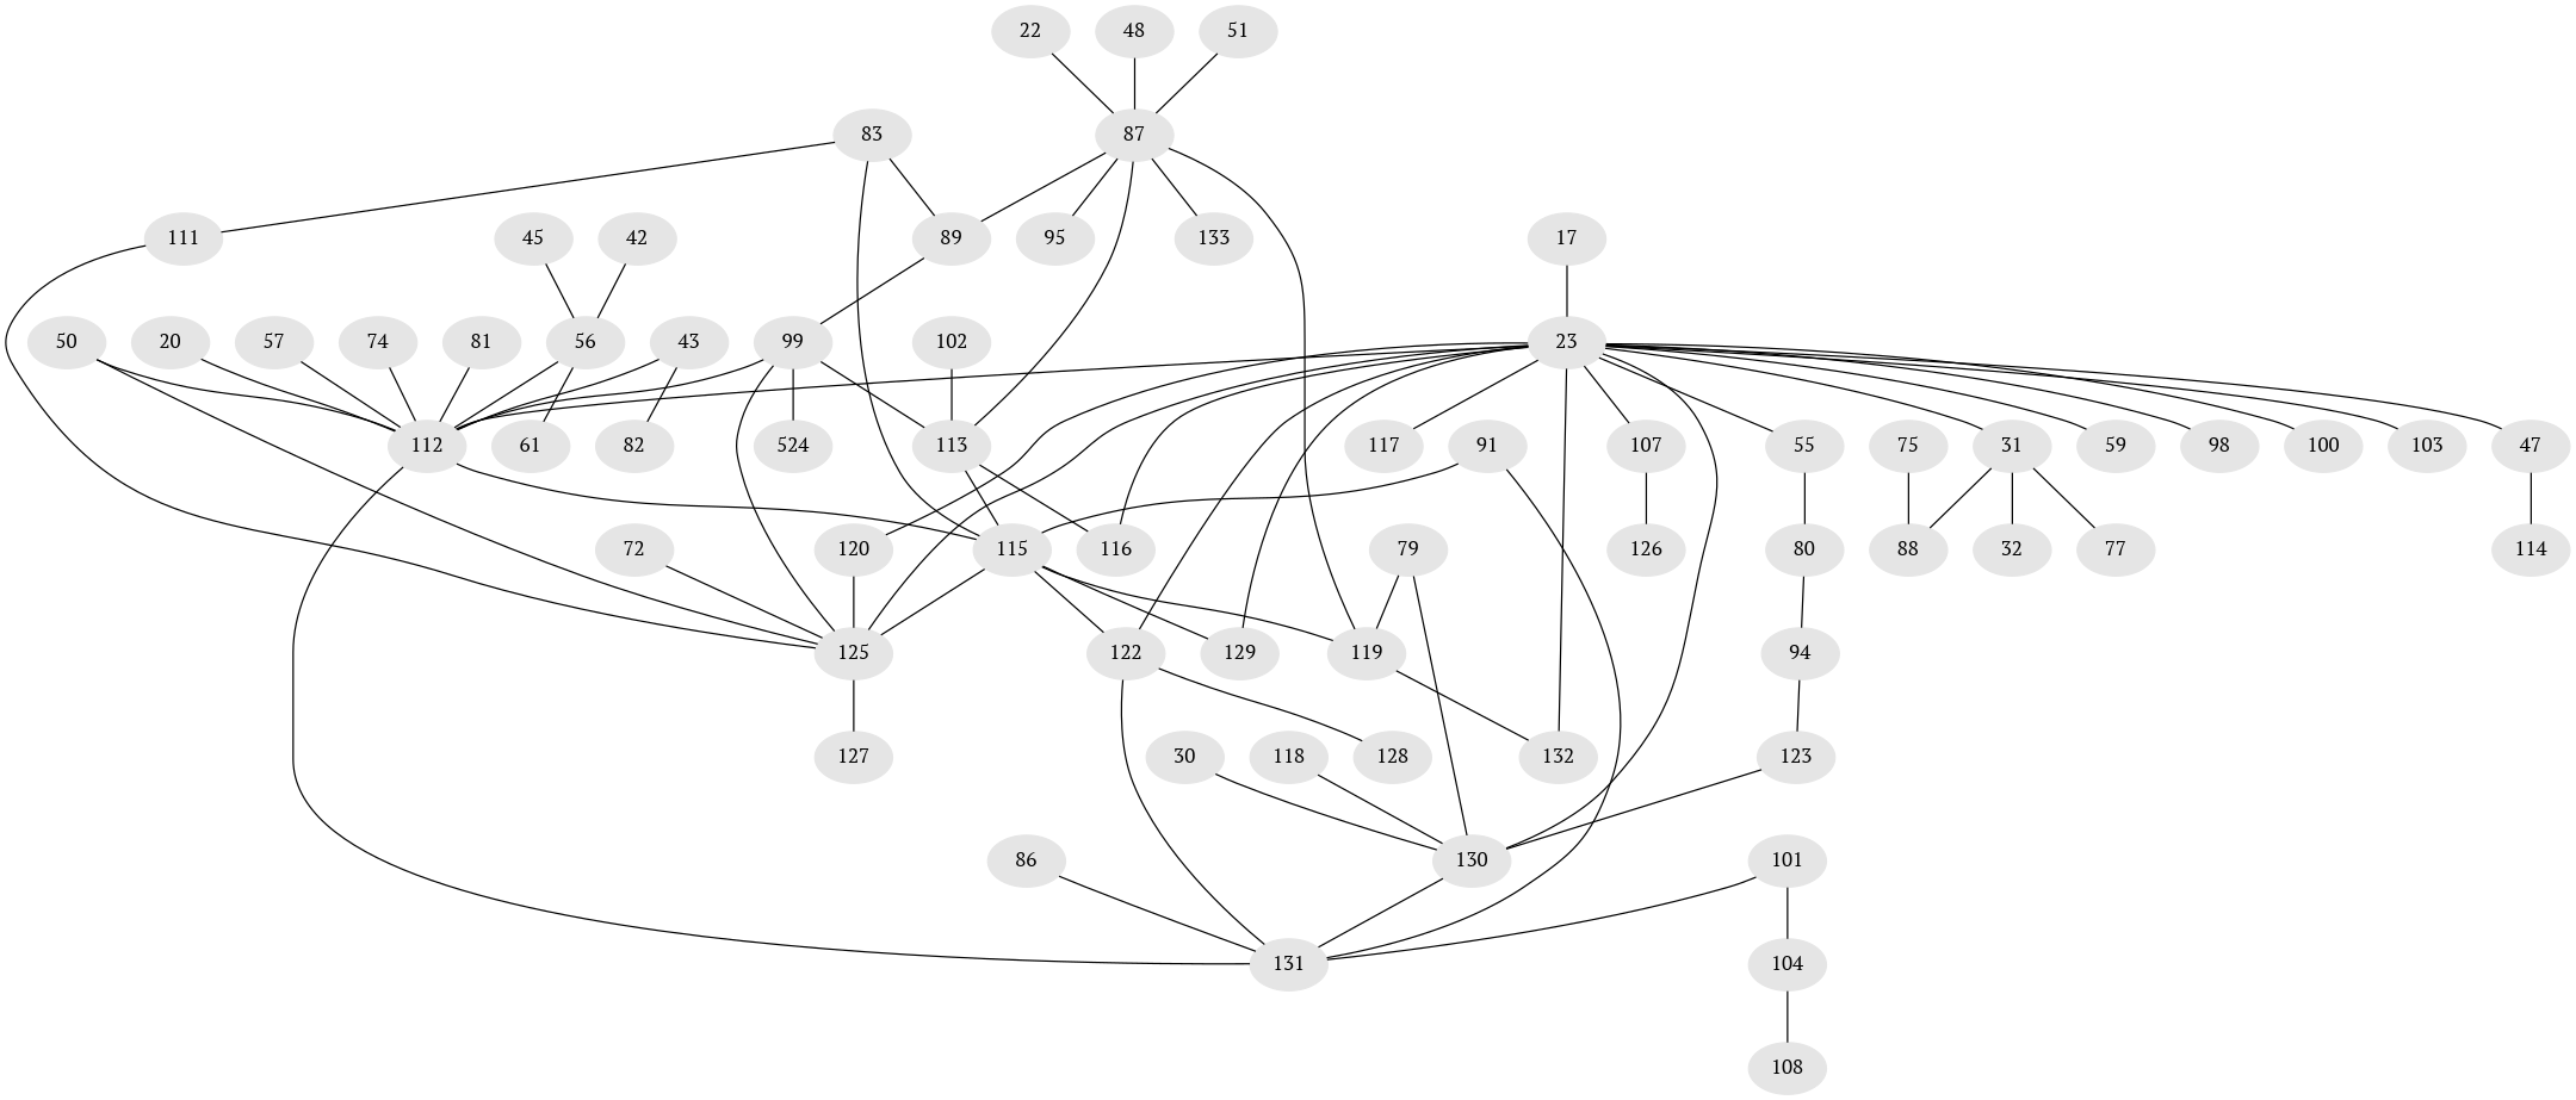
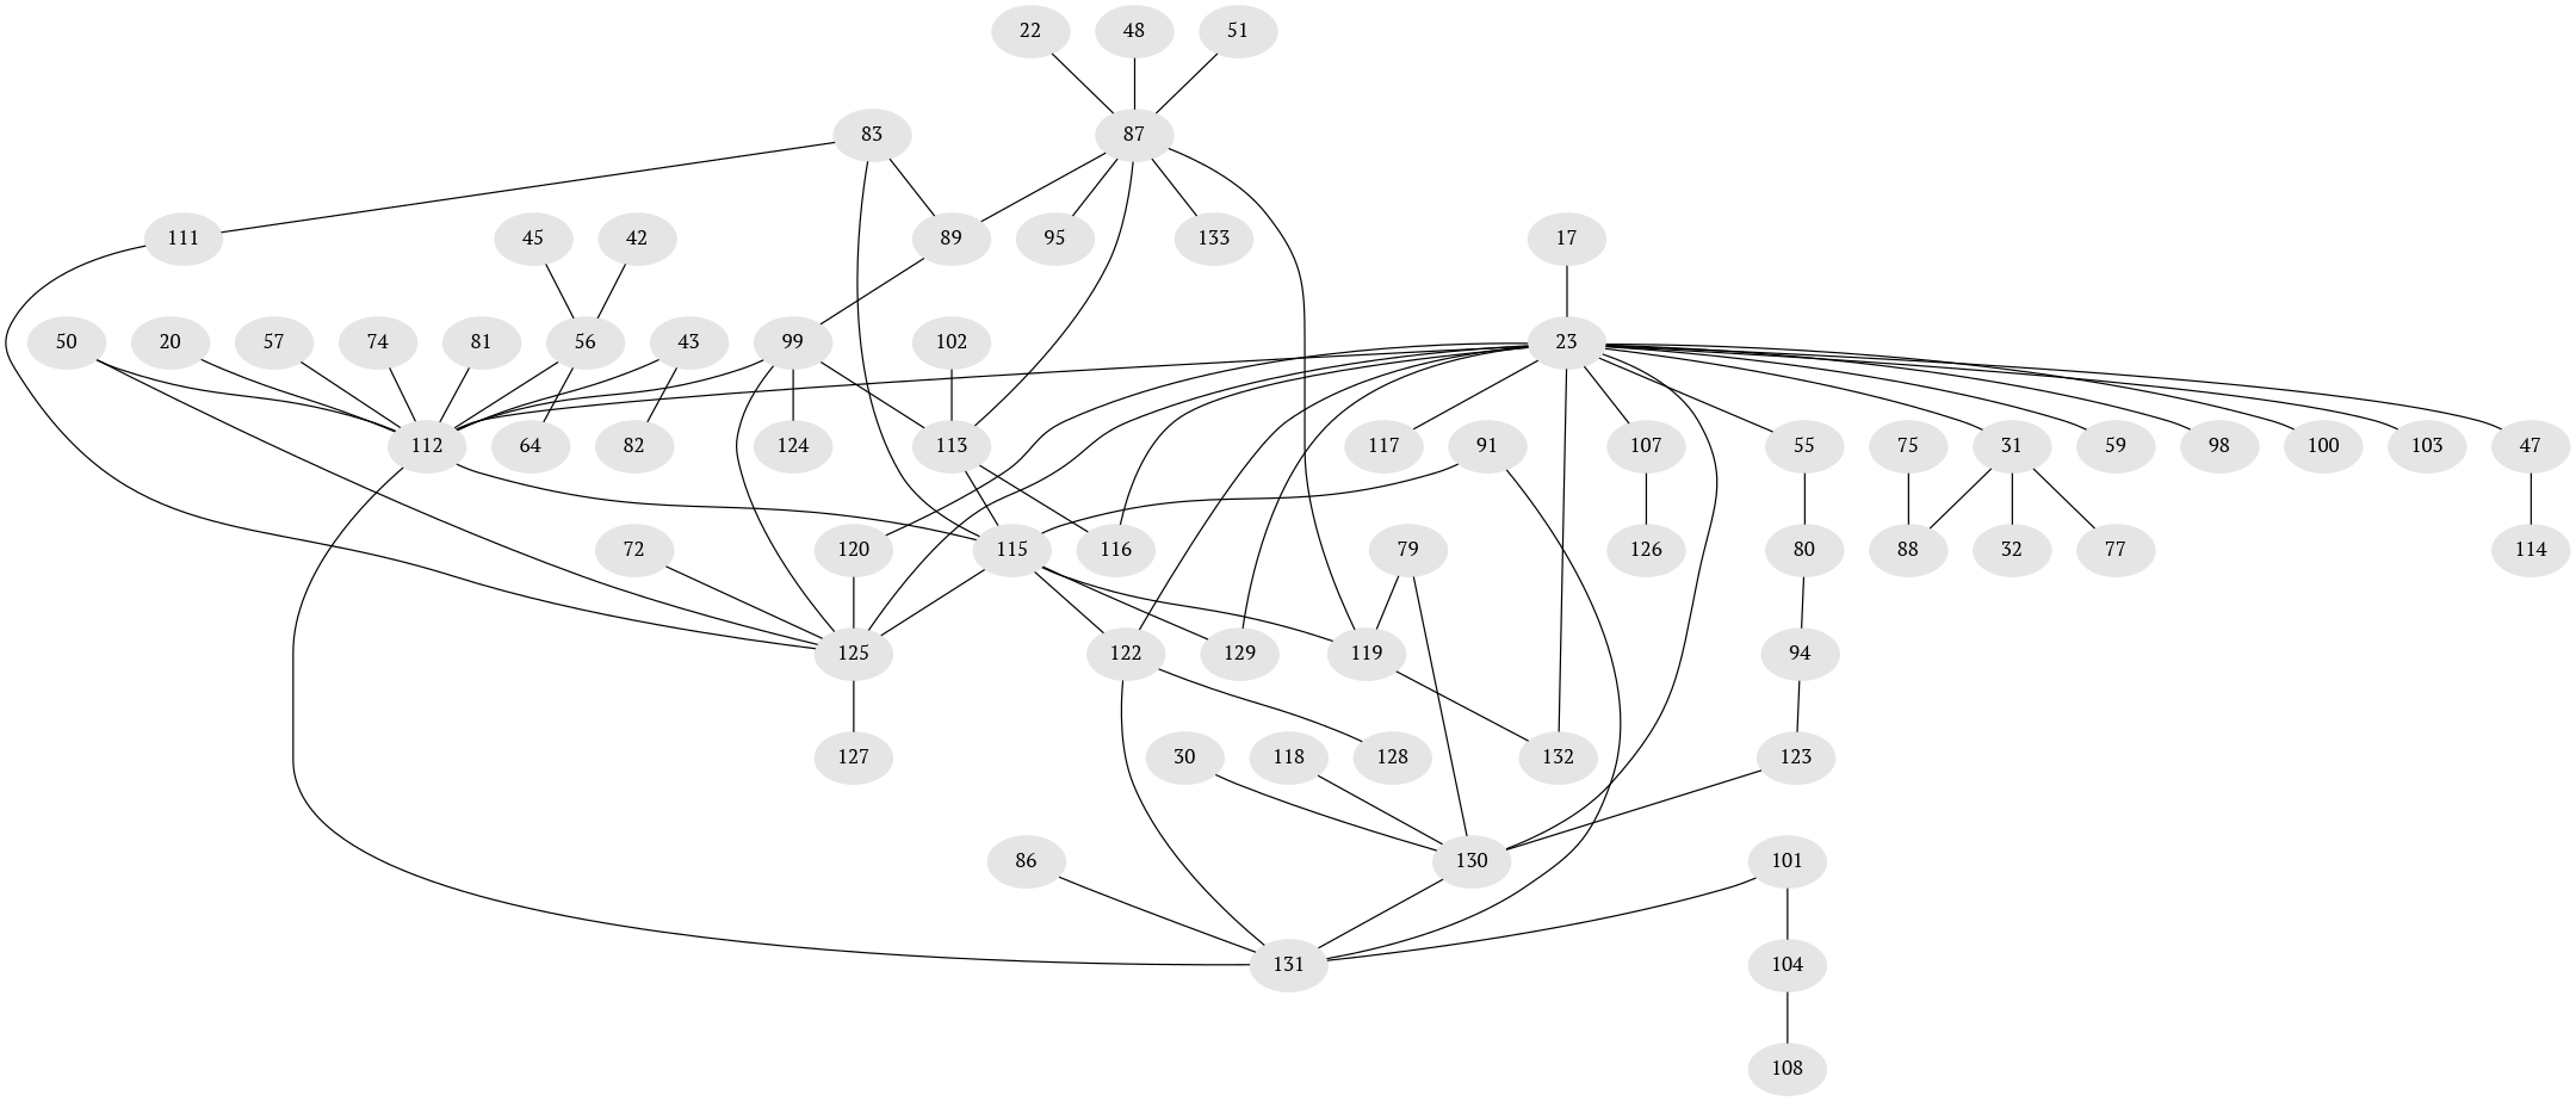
  graph {
    fontname="PT Serif"
    node [color=gray90 fontname="PT Serif" style=filled]
    edge [fontname="PT Serif"]
    23 [super="+4+6"]
    112 [super="+5+7+9+97"]
    31 [super="+27+26"]
    47
    55
    59
    98
    100 [super="+62+84+67"]
    103
    107
    116 [super="+44"]
    117
    120 [super="+33+35"]
    122 [super="+38+106"]
    125 [super="+21+78+121+110+52"]
    129 [super="+24"]
    130 [super="+19+53"]
    132
    17
    20 [super="+16"]
    115 [super="+105+58"]
    131 [super="+70+96+71+76"]
    87 [super="+39"]
    119
    89 [super="+85"]
    95
    113 [super="+66"]
    133
    22
    32
    77
    88 [super="+68"]
    114
    80
    126
    128
    127
    30
    56 [super="+10"]
-   61
+   61 [label=64]
    42
    43
    82
    45
    48
    50
    51
    n48 [label=94]
    57
    72
    74
    75
    79
    123 [super="+65"]
    81
    99 [super="+54"]
    83
    111 [super="+109"]
    86
-   124 [label=524]
+   124
    91
    101
    104
    108
    102
    118
    23 -- 112 [weight=4]
    23 -- 31 [weight=2]
    23 -- 47
    23 -- 55
    23 -- 59
    23 -- 98
    23 -- 100 [weight=2]
    23 -- 103
    23 -- 107
    23 -- 116
    23 -- 117
    23 -- 120
    23 -- 122
    23 -- 125 [weight=3]
    23 -- 129
    23 -- 130 [weight=2]
    23 -- 132
    112 -- 115
    112 -- 131
    31 -- 32
    31 -- 77
    31 -- 88
    47 -- 114
    55 -- 80
    107 -- 126
    120 -- 125
    122 -- 131
    122 -- 128
    125 -- 127
    130 -- 131
    17 -- 23
    20 -- 112
    115 -- 122
    115 -- 125
    115 -- 129
    115 -- 119
    87 -- 119
    87 -- 89
    87 -- 95
    87 -- 113
    87 -- 133
    119 -- 132
    89 -- 99
    113 -- 116
    113 -- 115
    22 -- 87
    80 -- n48
    30 -- 130
    56 -- 112
    56 -- 61
    42 -- 56
    43 -- 112
    43 -- 82
    45 -- 56
    48 -- 87
    50 -- 112
    50 -- 125
    51 -- 87
    n48 -- 123
    57 -- 112
    72 -- 125
    74 -- 112
    75 -- 88
    79 -- 130
    79 -- 119
    123 -- 130
    81 -- 112
    99 -- 112 [weight=2]
    99 -- 125
    99 -- 113
    99 -- 124
    83 -- 115 [weight=3]
    83 -- 89
    83 -- 111
    111 -- 125
    86 -- 131
    91 -- 115
    91 -- 131
    101 -- 131
    101 -- 104
    104 -- 108
    102 -- 113
    118 -- 130
  }
